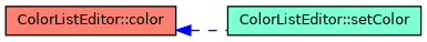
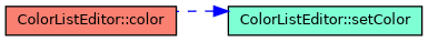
  digraph {
    rankdir=LR
    node [color=black fontname=Helvetica fontsize=10 shape=record style=filled]
    n1 [fillcolor=salmon fontcolor=black height=0.2 label="ColorListEditor::color" width=0.4]
    n2 [fillcolor=aquamarine height=0.2 label="ColorListEditor::setColor" width=0.4]
-   n1 -> n2 [color=blue dir=back fontname=Helvetica fontsize=10 labelfontname=Helvetica labelfontsize=10 style=dashed]
+   n2 -> n1 [color=blue dir=back fontname=Helvetica fontsize=10 labelfontname=Helvetica labelfontsize=10 style=dashed]
  }
